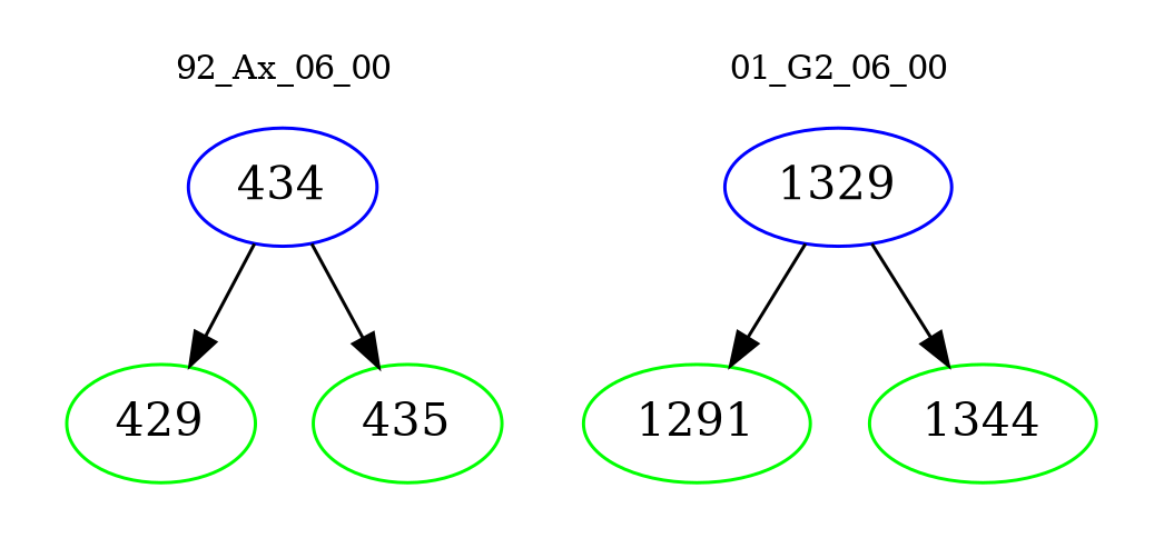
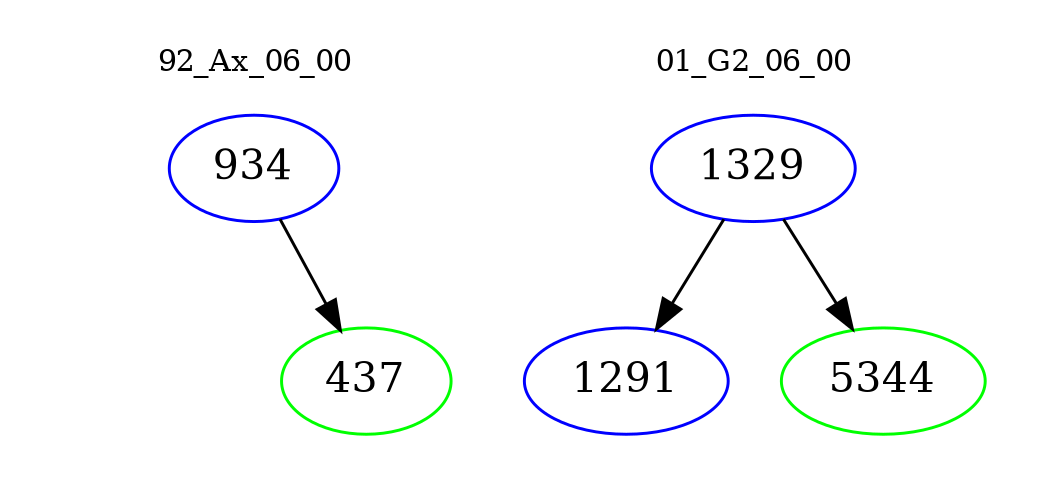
  digraph {
    node [color=green]
    edge [color=black]
-   n1 [color=blue label=434]
-   n2 [label=429]
-   n3 [label=435]
+   n1 [color=blue label=934]
+   n3 [label=437]
    n4 [color=blue label=1329]
-   n5 [label=1291]
-   n6 [label=1344]
+   n5 [color=blue label=1291]
+   n6 [label=5344]
    subgraph cluster_1 {
      color=white
      fontsize=10
      label="92_Ax_06_00"
      n1
-     n2
      n3
    }
    subgraph cluster_2 {
      color=white
      fontsize=10
      label="01_G2_06_00"
      n4
      n5
      n6
    }
-   n1 -> n2
    n1 -> n3
    n4 -> n5
    n4 -> n6
  }
